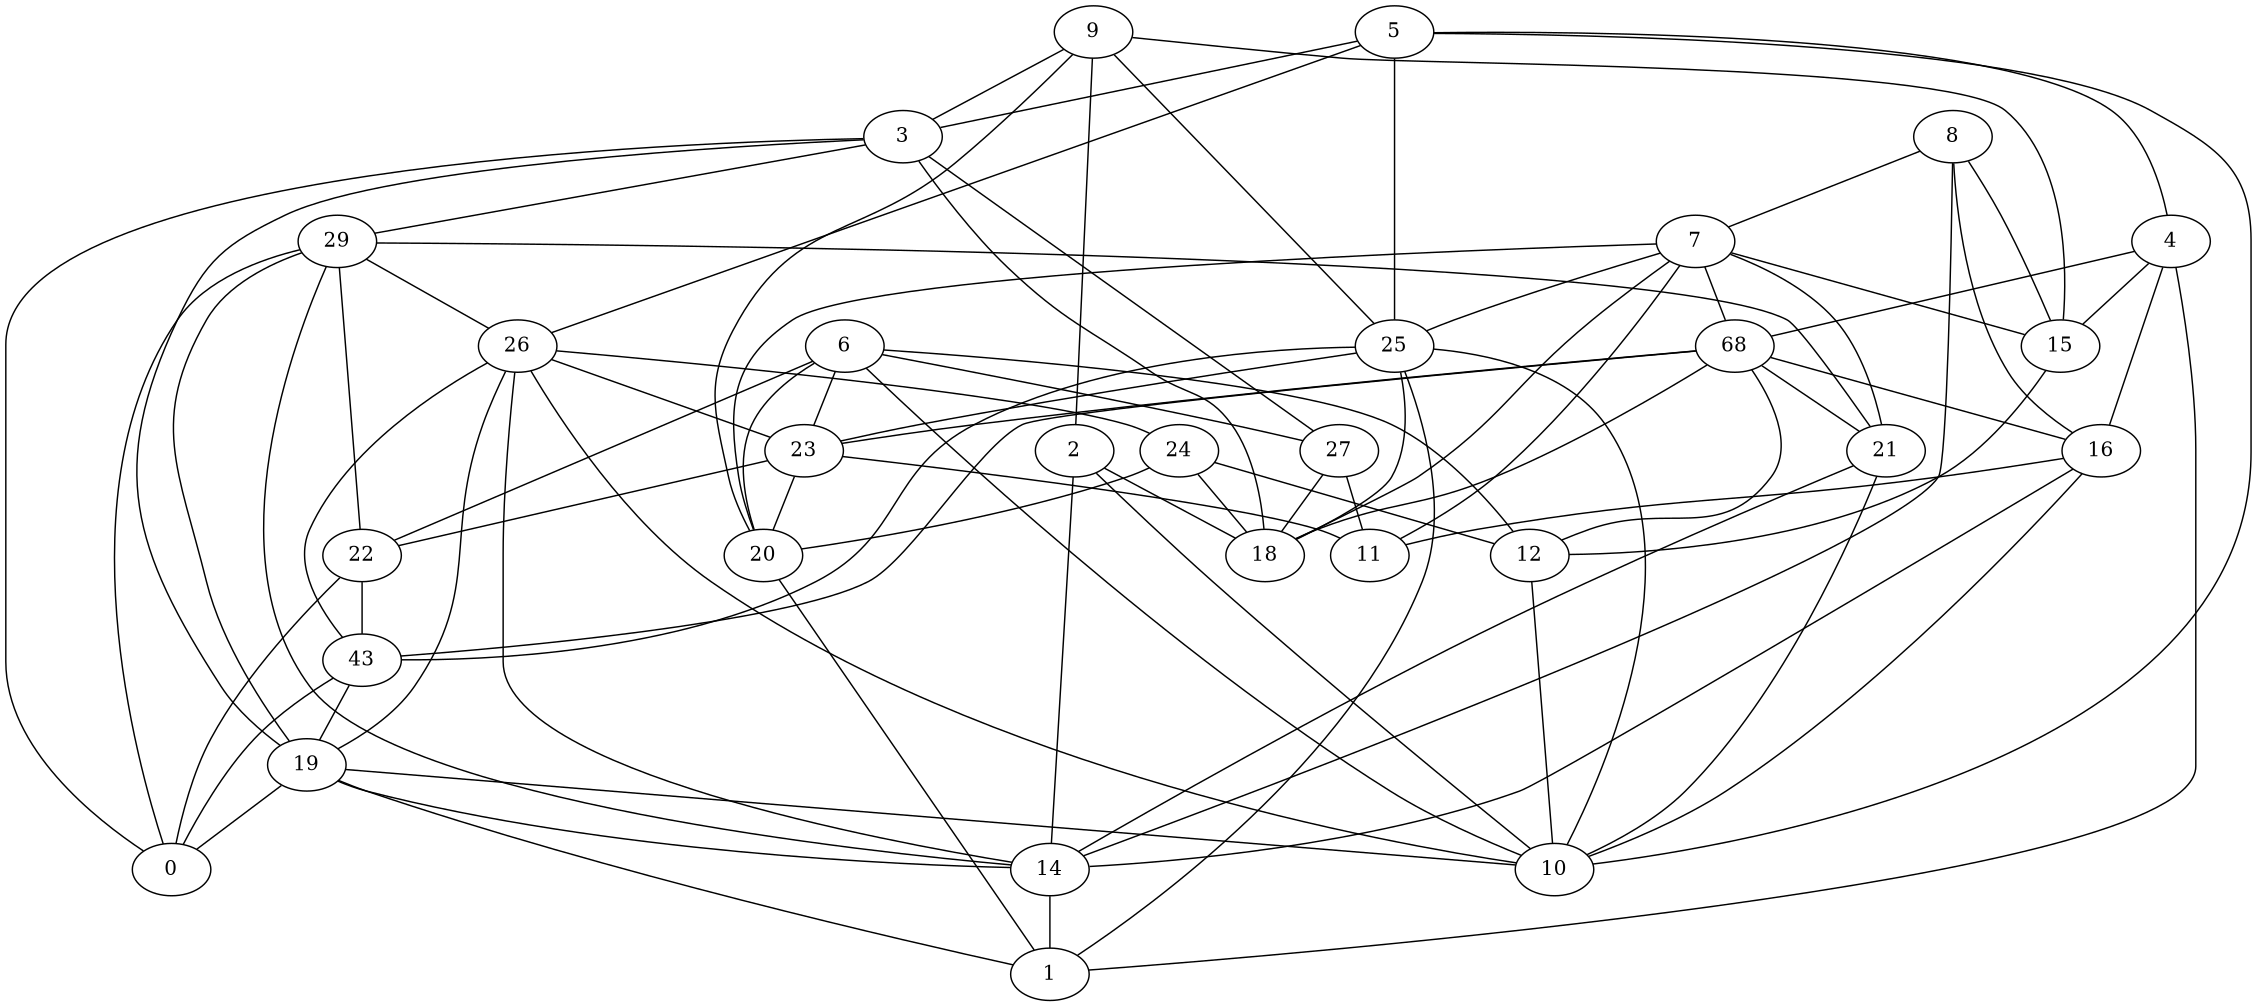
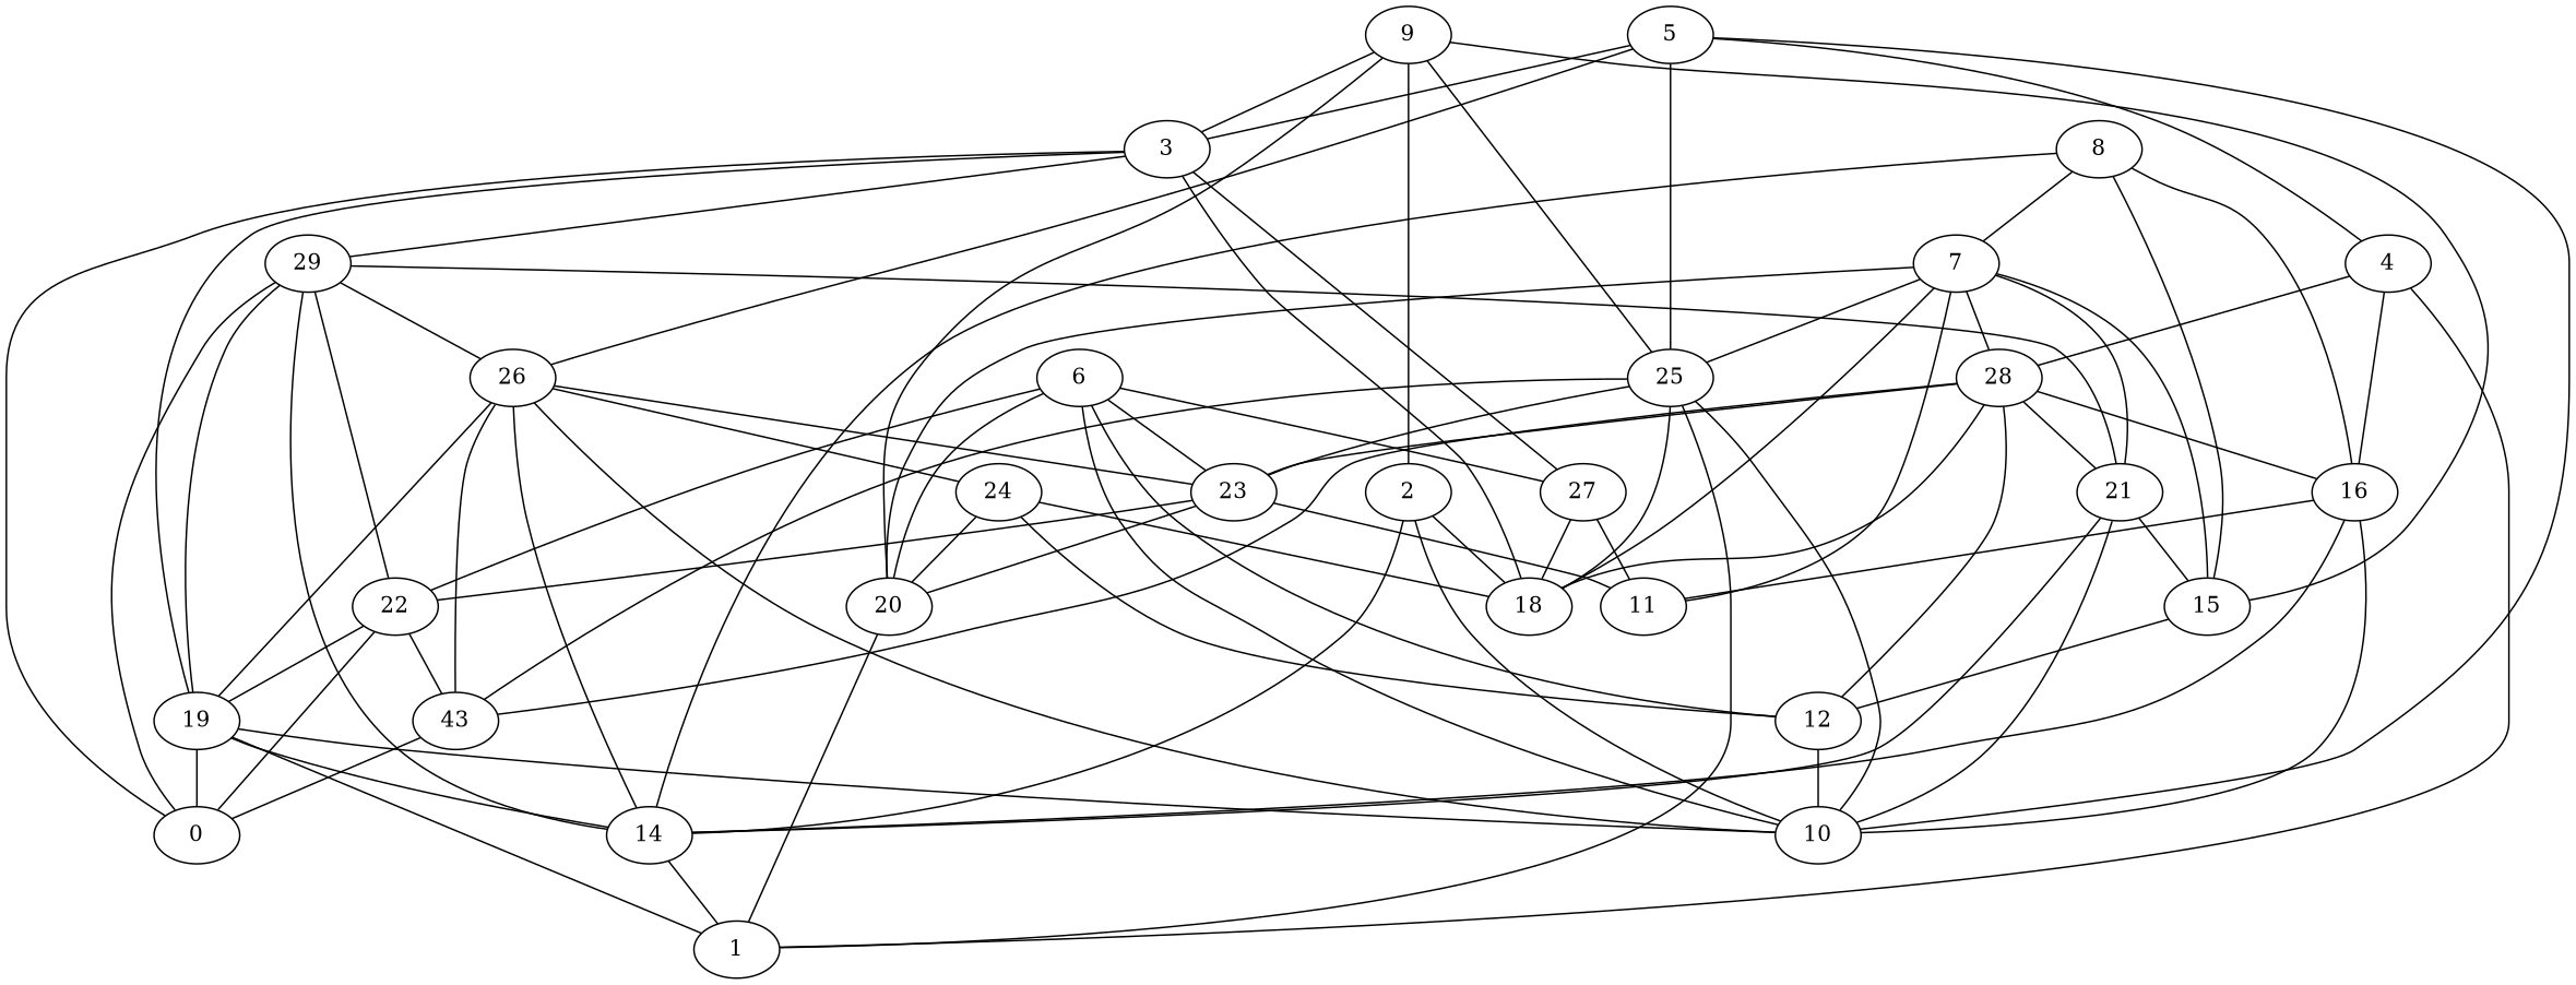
  digraph {
    edge [color=black dir=none]
    9
    20
    15
    3
    25
    2
    1
    12
    29
    0
    19
    27
    18
    10
    23
    n16 [label=43]
    22
    21
    26
    14
    6
    11
-   28 [label=68]
+   28
    16
    5
    4
    7
    24
    8
    subgraph sub_1 {
      9
      20
      15
      3
      25
      2
      1
      12
      29
      0
      19
      27
      18
      10
      23
      n16
      22
      21
      26
      14
      6
      11
      28
      16
      5
      4
      7
      24
      8
    }
    9 -> 20
    9 -> 15
    9 -> 3
    9 -> 25
    9 -> 2
    20 -> 1
    15 -> 12
    3 -> 29
    3 -> 0
    3 -> 19
    3 -> 27
    3 -> 18
    25 -> 1
    25 -> 18
    25 -> 10
    25 -> 23
    25 -> n16
    2 -> 18
    2 -> 10
    2 -> 14
    12 -> 10
    29 -> 0
    29 -> 19
    29 -> 22
    29 -> 21
    29 -> 26
    29 -> 14
    19 -> 1
    19 -> 0
    19 -> 10
    19 -> 14
    27 -> 18
    27 -> 11
    23 -> 20
    23 -> 22
    23 -> 11
    n16 -> 0
    22 -> 0
-   n16 -> 19
+   22 -> 19
    22 -> n16
-   4 -> 15
+   21 -> 15
    21 -> 10
    21 -> 14
    26 -> 19
    26 -> 10
    26 -> 23
    26 -> n16
    26 -> 14
    26 -> 24
    14 -> 1
    6 -> 20
    6 -> 12
    6 -> 27
    6 -> 10
    6 -> 23
    6 -> 22
    28 -> 12
    28 -> 18
    28 -> 23
    28 -> n16
    28 -> 21
    28 -> 16
    16 -> 10
    16 -> 14
    16 -> 11
    5 -> 3
    5 -> 25
    5 -> 10
    5 -> 26
    5 -> 4
    4 -> 1
    4 -> 28
    4 -> 16
    7 -> 20
    7 -> 15
    7 -> 25
    7 -> 18
    7 -> 21
    7 -> 11
    7 -> 28
    24 -> 20
    24 -> 12
    24 -> 18
    8 -> 15
    8 -> 14
    8 -> 16
    8 -> 7
  }
